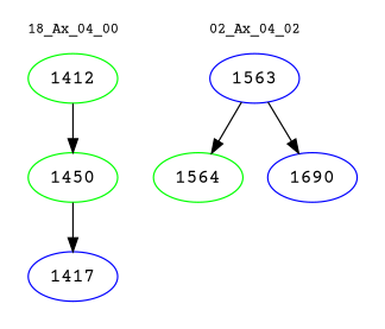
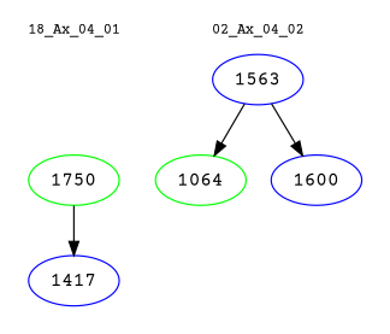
  digraph {
    fontname="Courier Prime"
    node [color=green fontname="Courier Prime"]
    edge [color=black fontname="Courier Prime"]
-   n1 [label=1412]
    n2 [color=blue label=1417]
-   n3 [label=1450]
+   n3 [label=1750]
    n4 [color=blue label=1563]
-   n5 [label=1564]
-   n6 [color=blue label=1690]
+   n5 [label=1064]
+   n6 [color=blue label=1600]
    subgraph cluster_1 {
      color=white
      fontsize=10
-     label="18_Ax_04_00"
-     n1
+     label="18_Ax_04_01"
      n2
      n3
    }
    subgraph cluster_2 {
      color=white
      fontsize=10
      label="02_Ax_04_02"
      n4
      n5
      n6
    }
-   n1 -> n3
    n3 -> n2
    n4 -> n5
    n4 -> n6
  }
